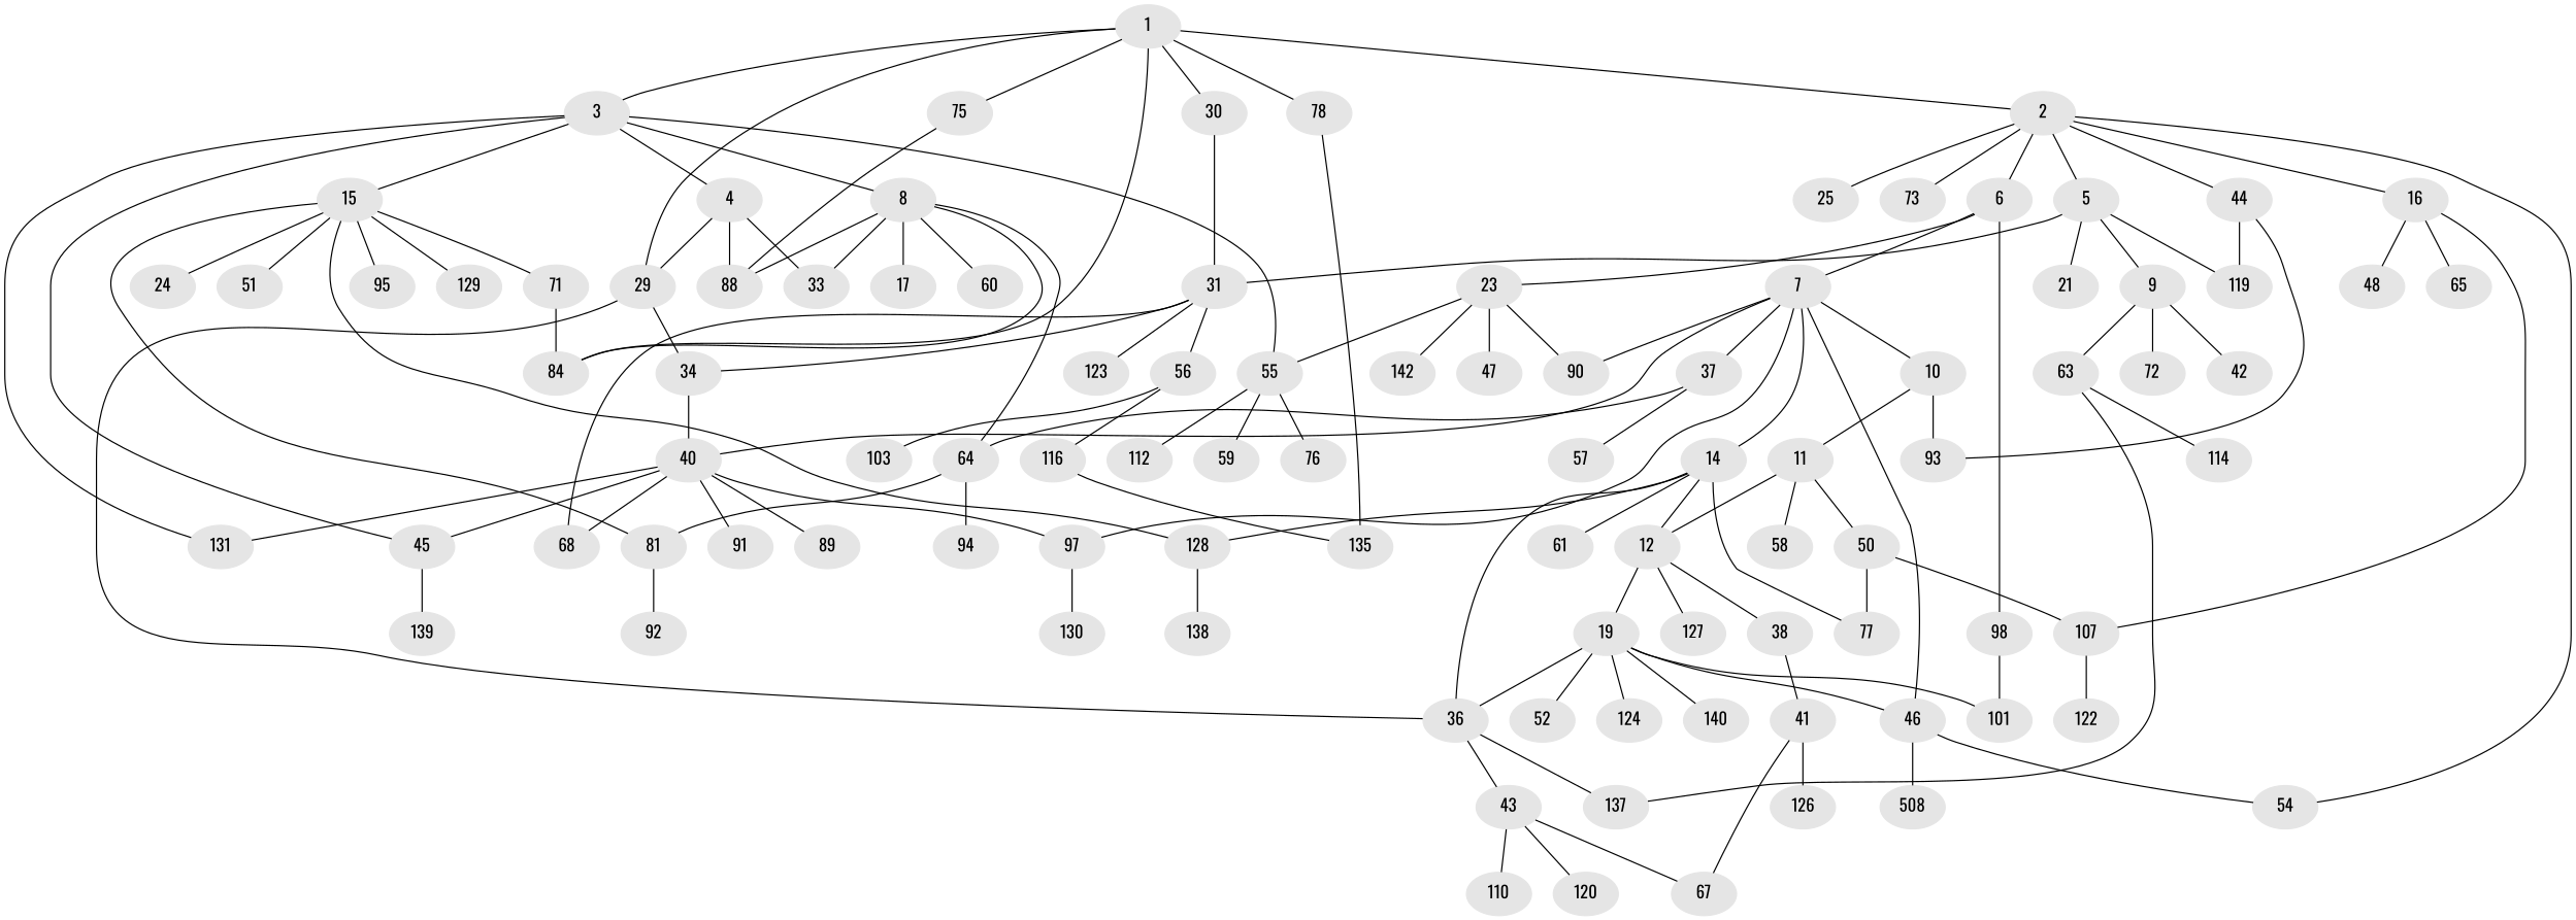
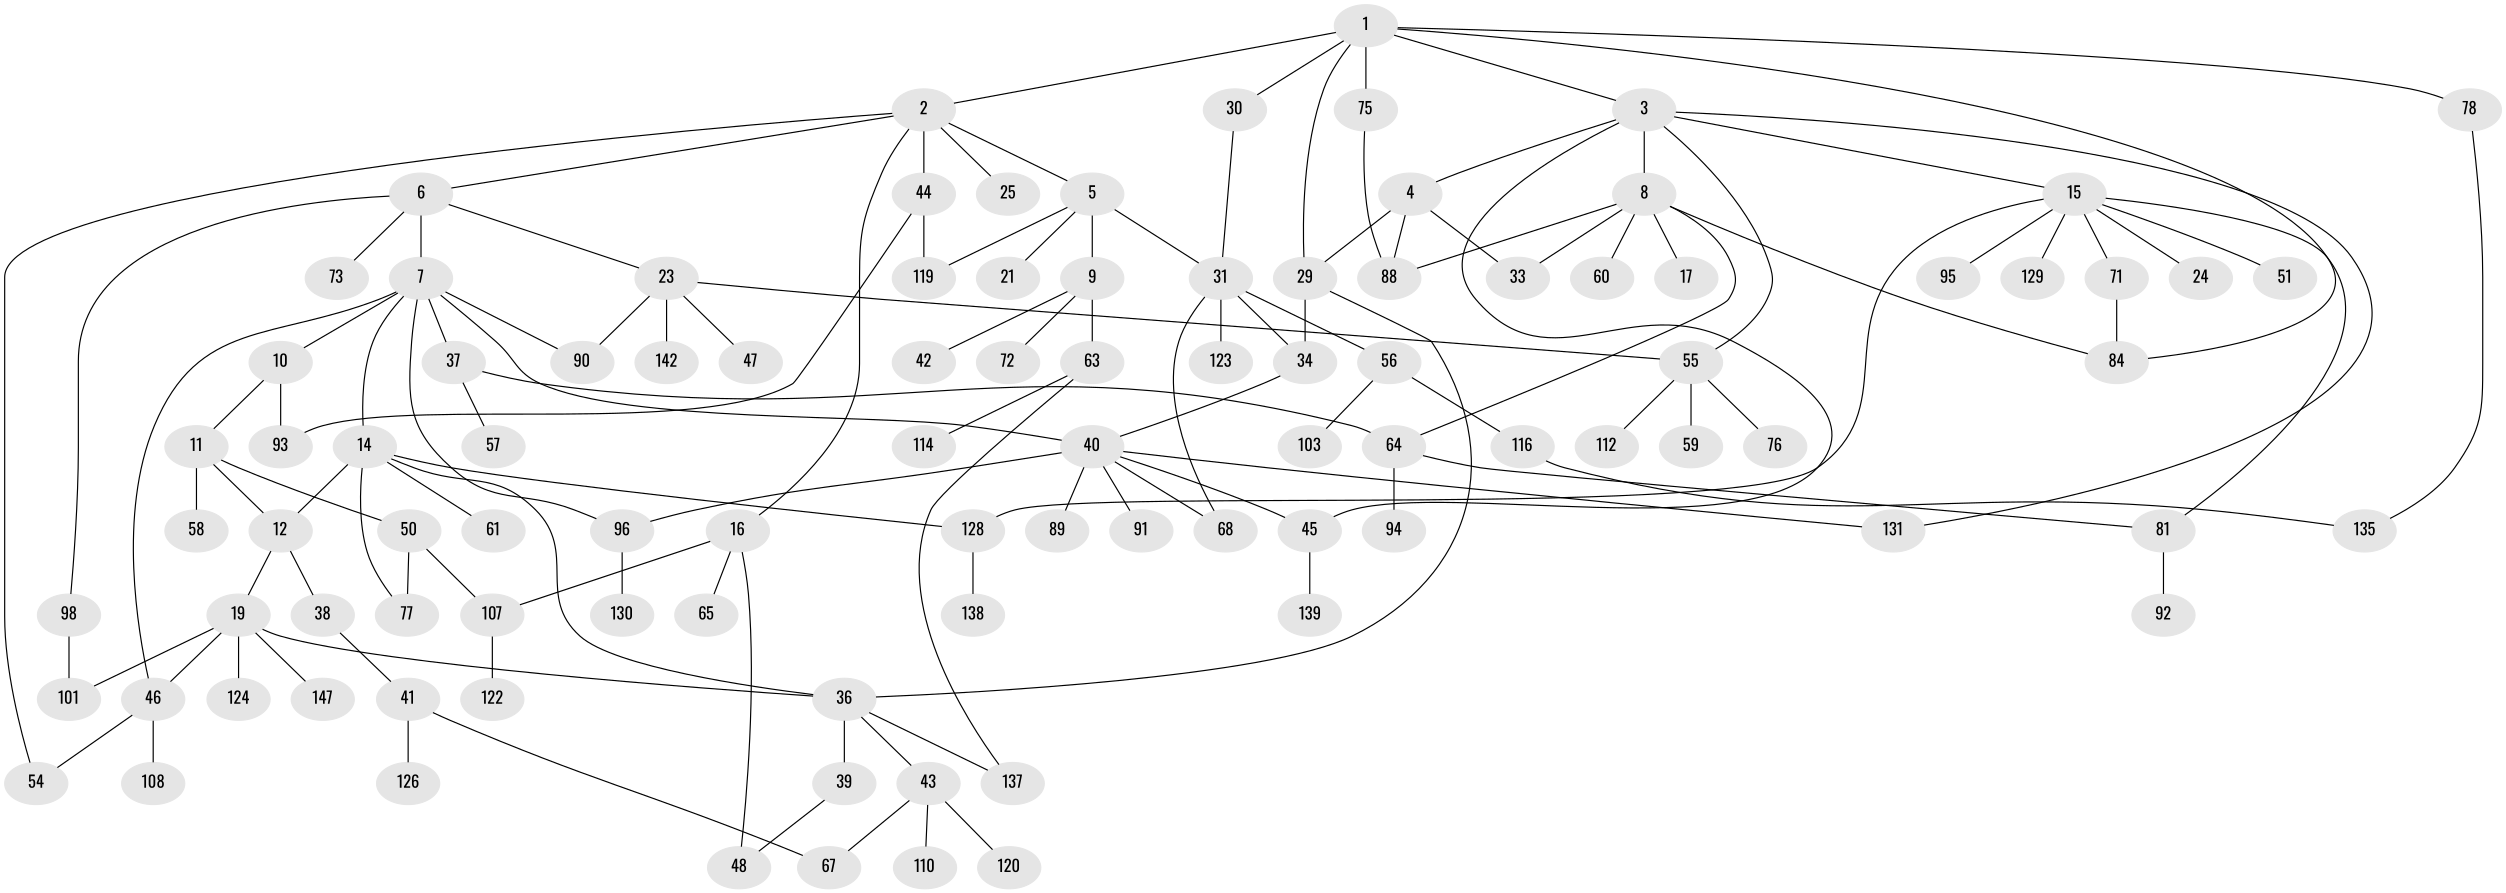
  graph {
    fontname=Oswald
    node [color=gray90 fontname=Oswald style=filled]
    edge [fontname=Oswald]
    1 [super="+27"]
    2 [super="+136"]
    3 [super="+22"]
    29 [super="+113"]
    30 [super="+106"]
    75
    78 [super="+132"]
    84
    5 [super="+13"]
    6
    16 [super="+18"]
    25
    44
    54
    73
    4 [super="+28"]
    8 [super="+49"]
    15 [super="+32"]
    45 [super="+82"]
    55 [super="+85"]
    131
    36 [super="+83"]
    34 [super="+100"]
    31 [super="+74"]
    88 [super="+141"]
    135
    9 [super="+115"]
    21
    119
    7 [super="+35"]
    23 [super="+79"]
    98
    48 [super="+53"]
    65
    107
    93 [super="+133"]
    33 [super="+69"]
    17
    60
    64 [super="+94"]
    128
    24 [super="+66"]
    51
    71
    81 [super="+102"]
    95
    129
    139
    59
    76
    112 [super="+118"]
    42
    63
    72
    56 [super="+117"]
    68
    123
    10 [super="+87"]
    14 [super="+62"]
    37
    40 [super="+70"]
    46 [super="+80"]
    90
-   97 [super="+121"]
+   97 [super="+121" label=96]
    47
    142
    101 [super="+134"]
    11 [super="+20"]
    12 [super="+99"]
    61
    77
    57
    89
    91 [super="+125"]
-   108 [label=508]
+   108
    130
    n77 [label=94 super="+109"]
    137
    114
    50 [super="+86"]
    58
    19 [super="+26"]
    38
-   127
-   52
    124
-   140
+   140 [label=147]
    41 [super="+104"]
+   39
    43 [super="+105"]
    138
    92
    122
    103
    116
    67 [super="+111"]
    110
    120
    126
    1 -- 2
    1 -- 3
    1 -- 29
    1 -- 30
    1 -- 75
    1 -- 78
    1 -- 84
    2 -- 5
    2 -- 6
    2 -- 16
    2 -- 25
    2 -- 44
    2 -- 54
-   2 -- 73
+   6 -- 73
    3 -- 4
    3 -- 8
    3 -- 15
    3 -- 45
    3 -- 55
    3 -- 131
    29 -- 36
    29 -- 34
    30 -- 31
    75 -- 88
    78 -- 135
    5 -- 31
    5 -- 9
    5 -- 21
    5 -- 119
    6 -- 7
    6 -- 23
    6 -- 98
    16 -- 48
    16 -- 65
    16 -- 107
    44 -- 119
    44 -- 93
    4 -- 29
    4 -- 88
    4 -- 33
    8 -- 84
    8 -- 88
    8 -- 33
    8 -- 17
    8 -- 60
    8 -- 64
    15 -- 128
    15 -- 24
    15 -- 51
    15 -- 71
    15 -- 81
    15 -- 95
    15 -- 129
    45 -- 139
    55 -- 59
    55 -- 76
    55 -- 112
    36 -- 137
+   36 -- 39
    36 -- 43
    34 -- 40
    31 -- 34
    31 -- 56 [weight=2]
    31 -- 68
    31 -- 123
    9 -- 42
    9 -- 63
    9 -- 72
    7 -- 10
    7 -- 14
    7 -- 37
    7 -- 40
    7 -- 46
    7 -- 90
    7 -- 97
    23 -- 55
    23 -- 90
    23 -- 47
    23 -- 142
    98 -- 101
    107 -- 122
    64 -- 81
    64 -- n77
    128 -- 138
    71 -- 84
    81 -- 92
    63 -- 137
    63 -- 114
    56 -- 103
    56 -- 116
    10 -- 93 [weight=2]
    10 -- 11
    14 -- 36
    14 -- 128
    14 -- 12
    14 -- 61
    14 -- 77
    37 -- 64
    37 -- 57
    40 -- 45
    40 -- 131
    40 -- 68
    40 -- 97
    40 -- 89
    40 -- 91
    46 -- 54
    46 -- 108
    97 -- 130
    11 -- 12
    11 -- 50
    11 -- 58
    12 -- 19
    12 -- 38
-   12 -- 127
    50 -- 107
    50 -- 77
    19 -- 36
    19 -- 46
    19 -- 101
-   19 -- 52
    19 -- 124
    19 -- 140
    38 -- 41
    41 -- 67
    41 -- 126
+   39 -- 48
    43 -- 67
    43 -- 110
    43 -- 120
    116 -- 135
  }
